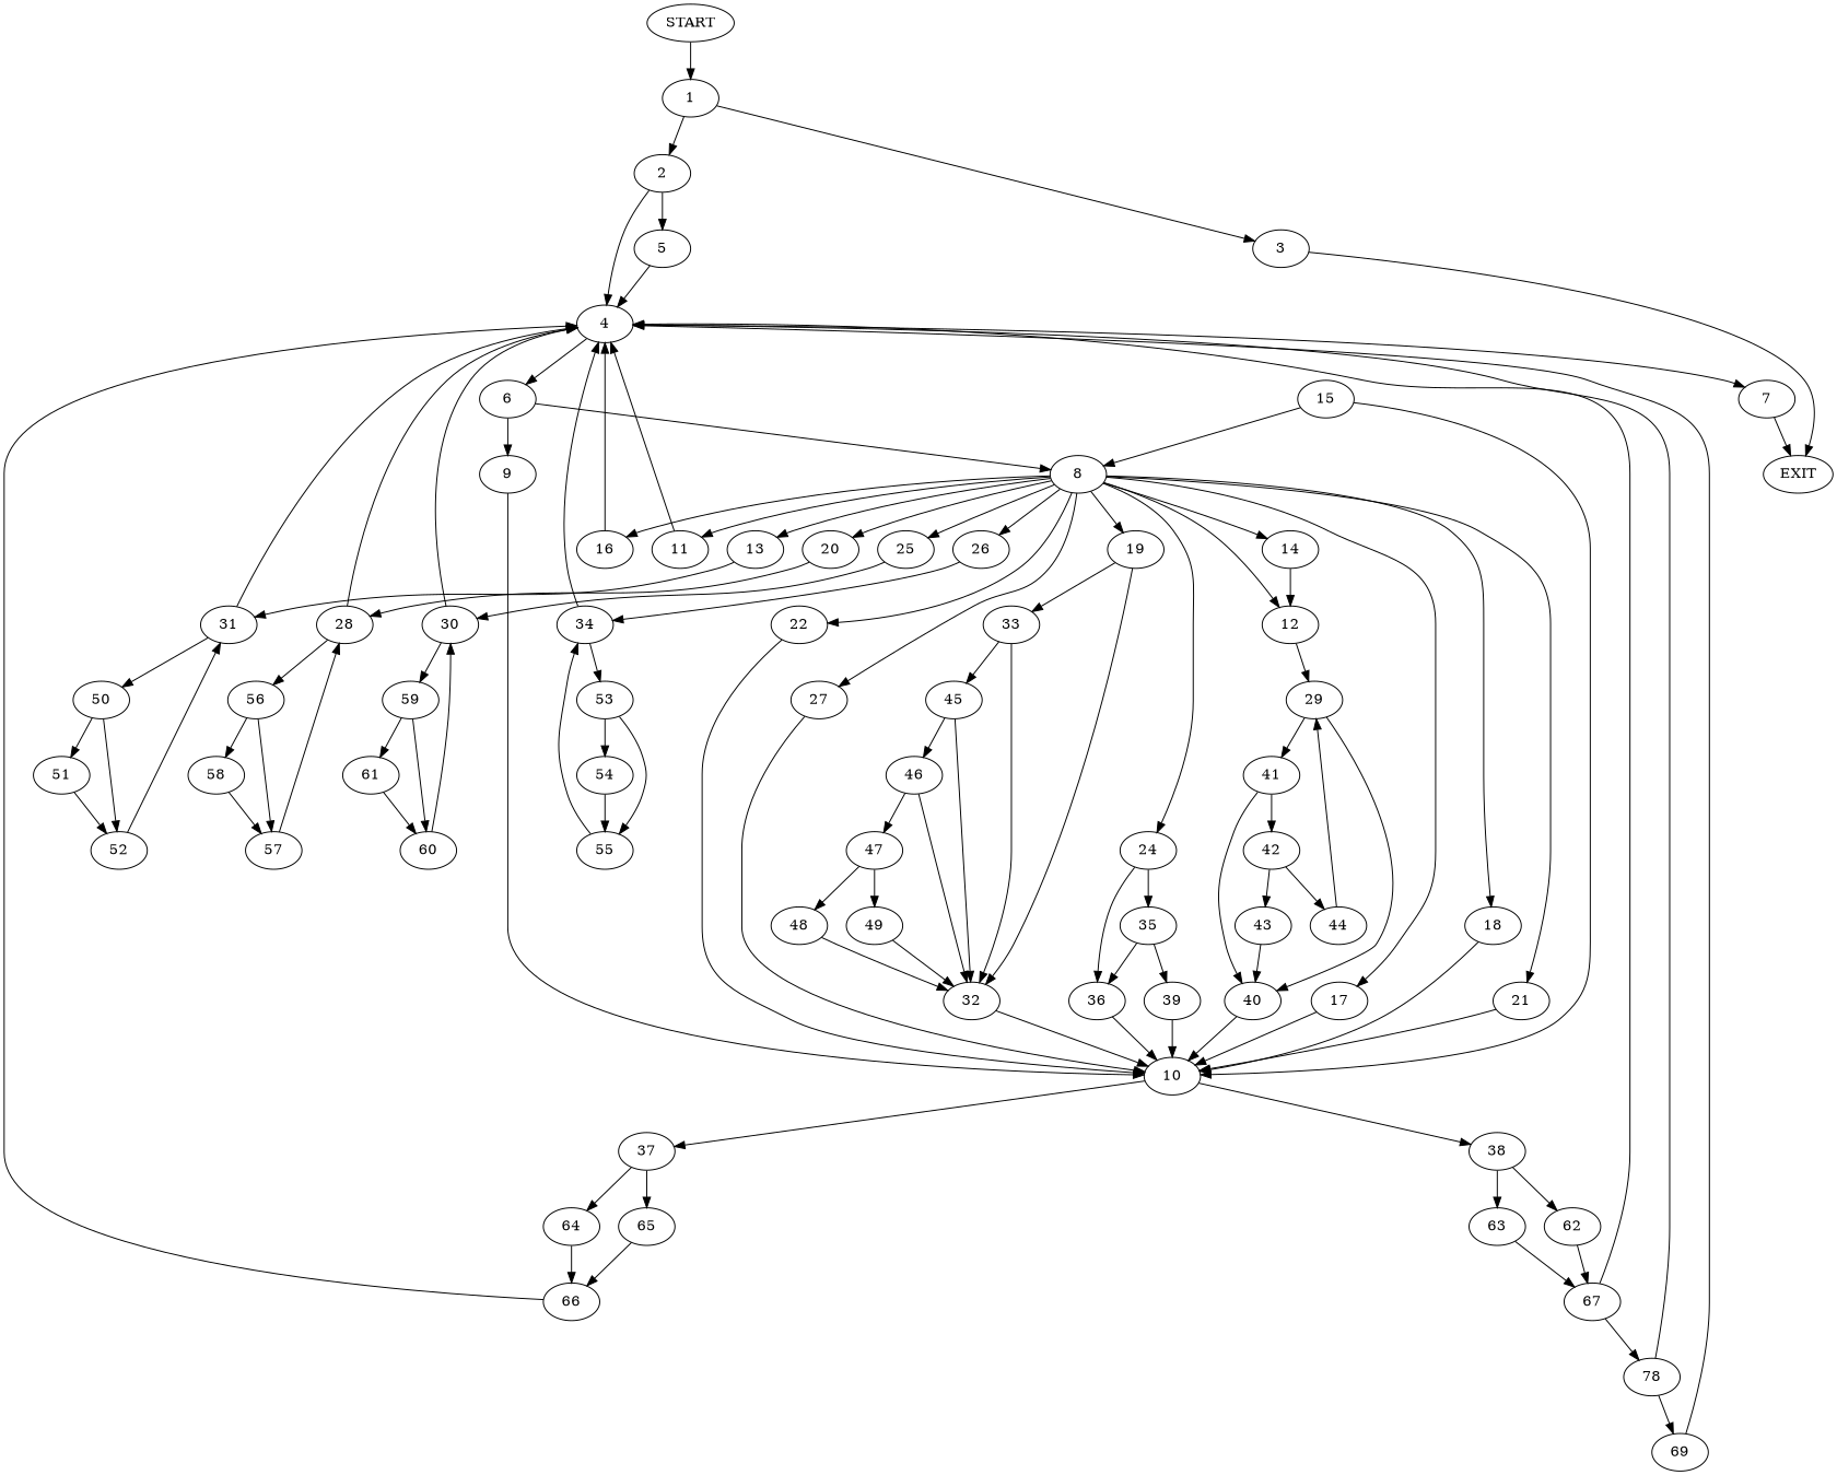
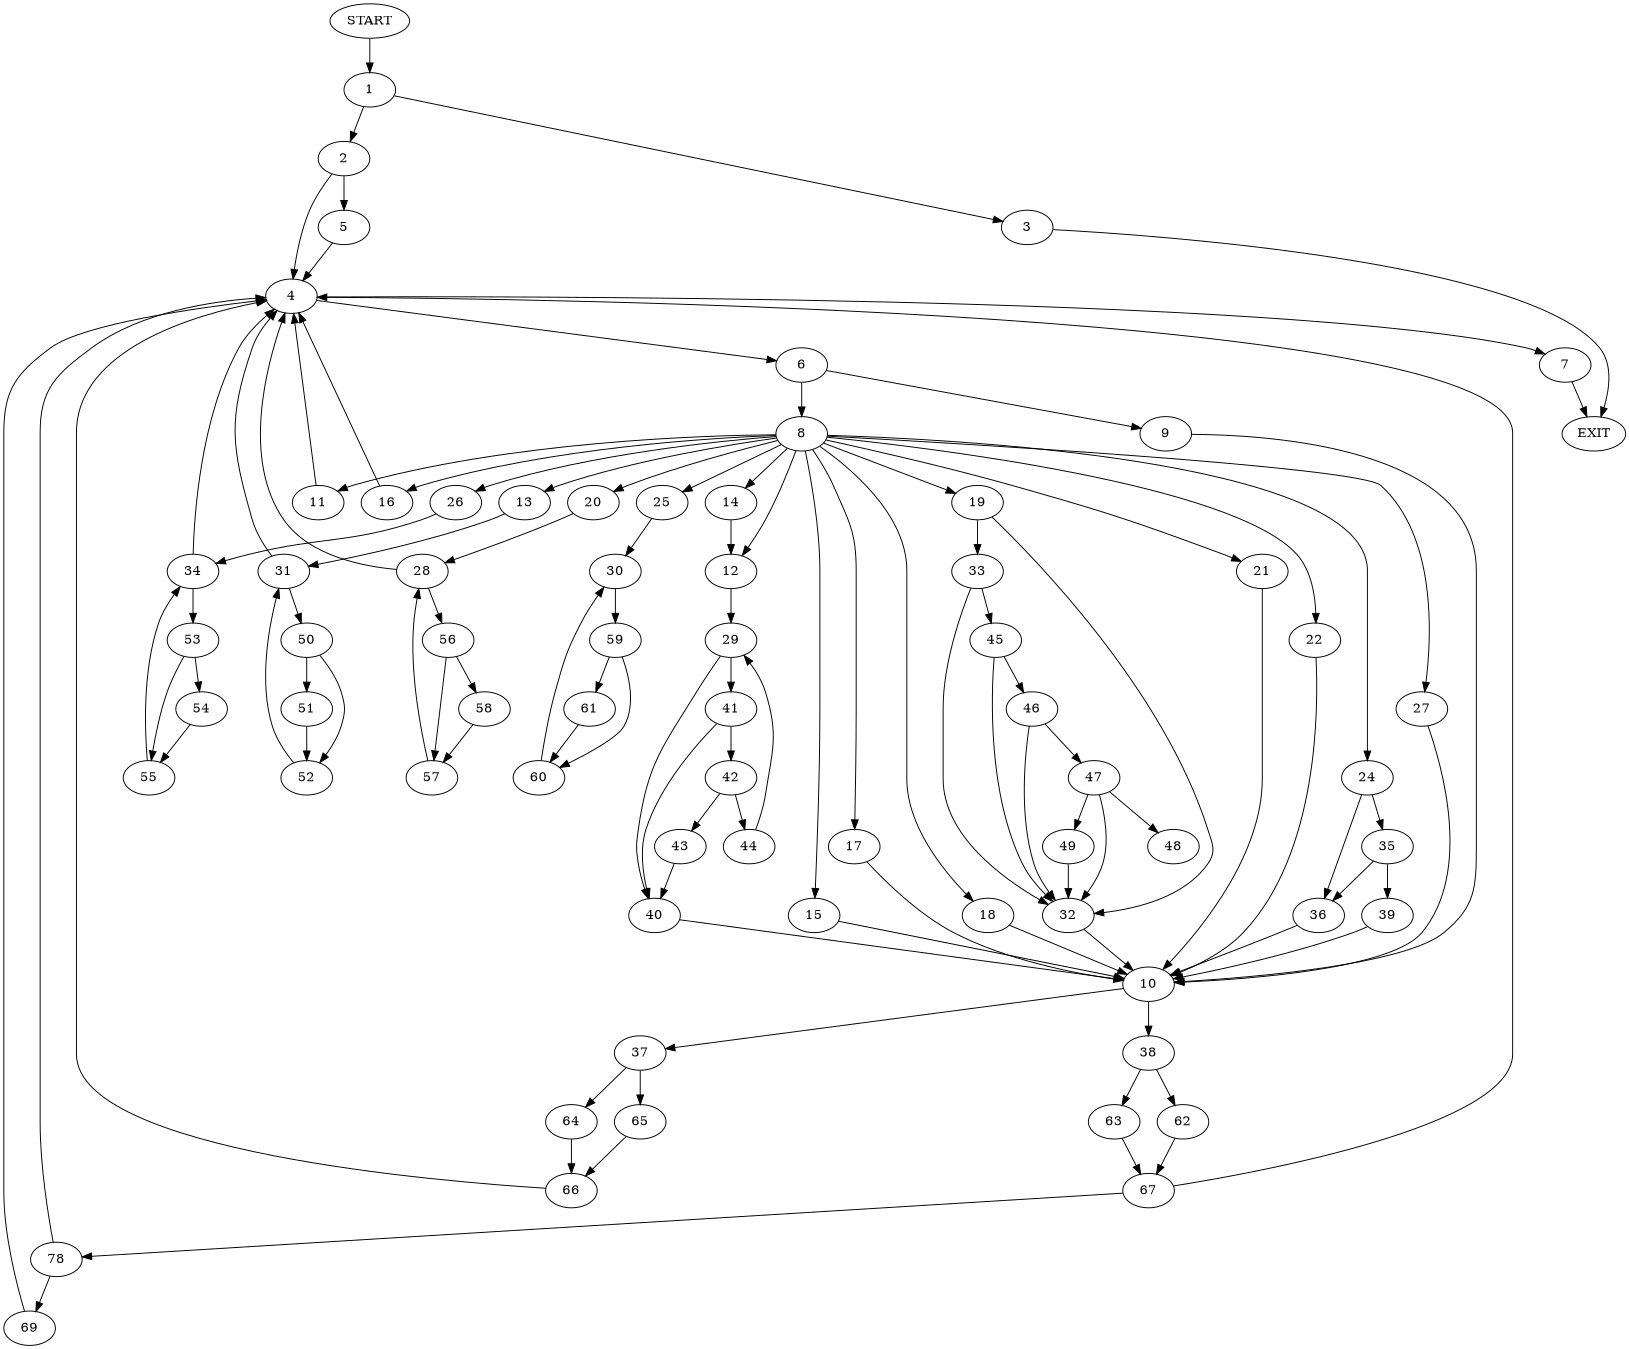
  digraph {
    n1 [label=START]
    1
    2
    3
    n5 [label=EXIT]
    4
    5
    6
    7
    8
    9
    11
    12
    13
    14
    15
    16
    17
    18
    19
    20
    21
    22
    24
    25
    26
    27
    10
    29
    31
    32
    33
    28
    35
    36
    30
    34
    37
    38
    64
    65
    62
    63
    40
    41
    50
    45
    56
    39
    59
    53
    57
    58
    42
    60
    61
    51
    52
    46
    54
    55
    66
    67
    43
    44
    47
    48
    49
    n69 [label=78]
    69
    n1 -> 1
    1 -> 2
    1 -> 3
    2 -> 4
    2 -> 5
    3 -> n5
    4 -> 6
    4 -> 7
    5 -> 4
    6 -> 8
    6 -> 9
    7 -> n5
    8 -> 11
    8 -> 12
    8 -> 13
    8 -> 14
-   15 -> 8
+   8 -> 15
    8 -> 16
    8 -> 17
    8 -> 18
    8 -> 19
    8 -> 20
    8 -> 21
    8 -> 22
    8 -> 24
    8 -> 25
    8 -> 26
    8 -> 27
    9 -> 10
    11 -> 4
    12 -> 29
    13 -> 31
    14 -> 12
    15 -> 10
    16 -> 4
    17 -> 10
    18 -> 10
    19 -> 32
    19 -> 33
    20 -> 28
    21 -> 10
    22 -> 10
    24 -> 35
    24 -> 36
    25 -> 30
    26 -> 34
    27 -> 10
    10 -> 37
    10 -> 38
    29 -> 40
    29 -> 41
    31 -> 4
    31 -> 50
    32 -> 10
    33 -> 32
    33 -> 45
    28 -> 4
    28 -> 56
    35 -> 36
    35 -> 39
    36 -> 10
-   30 -> 4
    30 -> 59
    34 -> 4
    34 -> 53
    37 -> 64
    37 -> 65
    38 -> 62
    38 -> 63
    64 -> 66
    65 -> 66
    62 -> 67
    63 -> 67
    40 -> 10
    41 -> 40
    41 -> 42
    50 -> 51
    50 -> 52
    45 -> 32
    45 -> 46
    56 -> 57
    56 -> 58
    39 -> 10
    59 -> 60
    59 -> 61
    53 -> 54
    53 -> 55
    57 -> 28
    58 -> 57
    42 -> 43
    42 -> 44
    60 -> 30
    61 -> 60
    51 -> 52
    52 -> 31
    46 -> 32
    46 -> 47
    54 -> 55
    55 -> 34
    66 -> 4
    67 -> 4
    67 -> n69
    43 -> 40
    44 -> 29
    47 -> 48
    47 -> 49
-   48 -> 32
+   47 -> 32
    49 -> 32
    n69 -> 4
    n69 -> 69
    69 -> 4
  }
